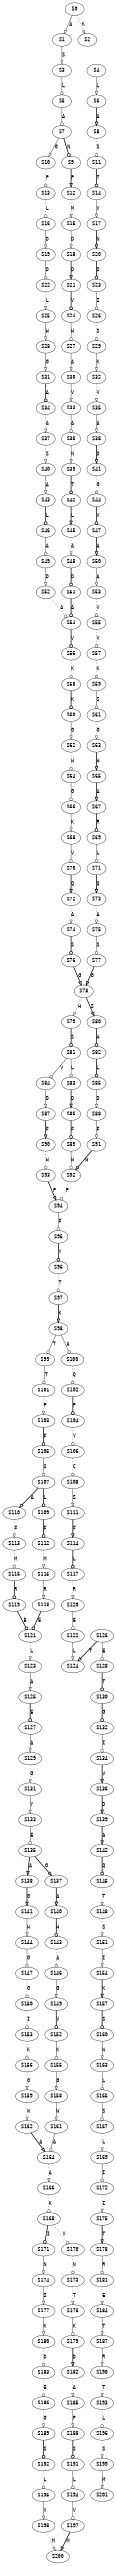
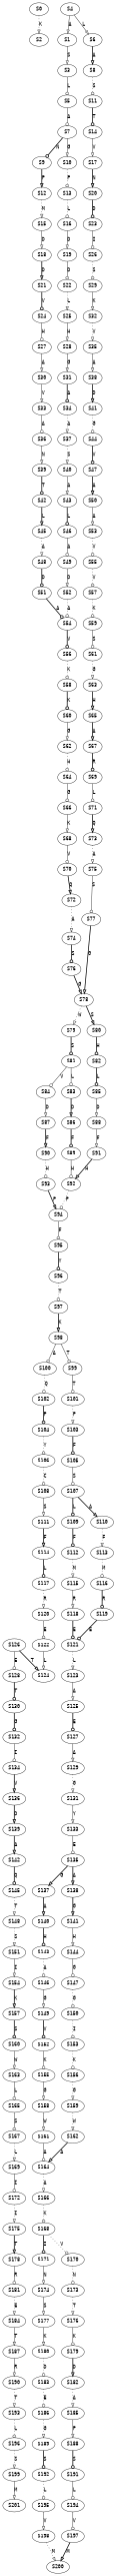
  strict digraph {
    fontname="DejaVu Sans Mono"
    node [fontname="DejaVu Sans Mono"]
    edge [arrowhead=onormal fontname="DejaVu Sans Mono" style=solid]
    S0
    S1
    S2
    S3
    S5
    S4
    S6
    S7
    S8
    S9
    S10
    S11
    S12
    S13
    S14
    S15
    S16
    S17
    S18
    S19
    S20
    S21
    S22
    S23
    S24
    S25
    S26
    S27
    S28
    S29
    S30
    S31
    S32
    S33
    S34
    S35
    S36
    S37
    S38
    S39
    S40
    S41
    S42
    S43
    S44
    S45
    S46
    S47
    S48
    S49
    S50
    S51
    S52
    S53
    S54
    S55
    S56
    S57
    S58
    S59
    S60
    S61
    S62
    S63
    S64
    S65
    S66
    S67
    S68
    S69
    S70
    S71
    S72
    S73
    S74
    S75
    S76
    S77
    S78
    S79
    S80
    S81
    S82
    S83
    S84
    S85
    S86
    S87
    S88
    S89
    S90
    S91
    S92
    S93
    S94
    S95
    S96
    S97
    S98
    S99
    S100
    S101
    S102
    S103
    S104
    S105
    S106
    S107
    S108
    S109
    S110
    S111
    S112
    S113
    S114
    S115
    S116
    S117
    S118
    S119
    S120
    S121
    S122
    S123
    S124
    S125
    S127
    S126
    S128
    S129
    S130
    S131
    S132
    S133
    S134
    S135
    S136
    S137
    S138
    S139
    S140
    S141
    S142
    S143
    S144
    S145
    S146
    S147
    S148
    S149
    S150
    S151
    S152
    S153
    S154
    S155
    S156
    S157
    S158
    S159
    S160
    S161
    S162
    S163
    S164
    S165
    S166
    S167
    S168
    S169
    S170
    S171
    S172
    S173
    S174
    S175
    S176
    S177
    S178
    S179
    S180
    S181
    S182
    S183
    S184
    S185
    S186
    S187
    S188
    S189
    S190
    S191
    S192
    S193
    S194
    S195
    S196
    S197
    S198
    S199
    S200
    S201
-   S0 -> S1 [label=A]
+   S4 -> S1 [label=A]
    S0 -> S2 [label=K style=dotted]
    S1 -> S3 [label=S]
    S3 -> S5 [arrowhead=odot label=L]
    S5 -> S7 [arrowhead=odot label=A]
    S4 -> S6 [label=L]
    S6 -> S8 [label=A style=bold]
    S7 -> S9 [arrowhead=odot label=N style=bold]
    S7 -> S10 [label=G]
    S8 -> S11 [arrowhead=odot label=S style=dotted]
    S9 -> S12 [label=P style=bold]
    S10 -> S13 [arrowhead=odot label=P style=dotted]
    S11 -> S14 [arrowhead=odot label=T style=bold]
    S12 -> S15 [label=M style=dotted]
    S13 -> S16 [arrowhead=odot label=L style=dotted]
    S14 -> S17 [label=V]
    S15 -> S18 [label=D]
    S16 -> S19 [label=D]
    S17 -> S20 [label=N style=bold]
    S18 -> S21 [label=D style=bold]
    S19 -> S22 [arrowhead=odot label=D]
    S20 -> S23 [arrowhead=odot label=D style=bold]
    S21 -> S24 [arrowhead=odot label=V style=bold]
    S22 -> S25 [label=L style=dotted]
    S23 -> S26 [arrowhead=odot label=I]
    S24 -> S27 [arrowhead=odot label=H]
    S25 -> S28 [label=H]
    S26 -> S29 [arrowhead=odot label=S style=dotted]
    S27 -> S30 [label=A]
    S28 -> S31 [label=G]
    S29 -> S32 [label=K]
    S30 -> S33 [label=V]
    S31 -> S34 [arrowhead=odot label=A style=bold]
    S32 -> S35 [label=V style=dotted]
    S33 -> S36 [arrowhead=odot label=A]
    S34 -> S37 [label=A style=dotted]
    S35 -> S38 [label=A]
    S36 -> S39 [label=N]
    S37 -> S40 [label=S style=dotted]
    S38 -> S41 [label=D style=bold]
    S39 -> S42 [arrowhead=odot label=T style=bold]
    S40 -> S43 [label=A]
    S41 -> S44 [arrowhead=odot label=G style=dotted]
    S42 -> S45 [label=L style=bold]
    S43 -> S46 [arrowhead=odot label=L style=bold]
    S44 -> S47 [arrowhead=odot label=V style=bold]
    S45 -> S48 [label=A style=dotted]
    S46 -> S49 [arrowhead=odot label=A]
    S47 -> S50 [label=A style=bold]
    S48 -> S51 [arrowhead=odot label=D style=bold]
    S49 -> S52 [label=D]
    S50 -> S53 [label=A]
    S51 -> S54 [arrowhead=odot label=A style=bold]
    S52 -> S54 [arrowhead=odot label=A style=dotted]
    S53 -> S55 [arrowhead=odot label=V style=dotted]
    S54 -> S56 [arrowhead=odot label=V style=bold]
    S55 -> S57 [arrowhead=odot label=V style=dotted]
    S56 -> S58 [arrowhead=odot label=K style=dotted]
    S57 -> S59 [arrowhead=odot label=K style=dotted]
    S58 -> S60 [arrowhead=odot label=K style=bold]
    S59 -> S61 [arrowhead=odot label=S]
    S60 -> S62 [label=G]
    S61 -> S63 [label=G style=dotted]
    S62 -> S64 [arrowhead=odot label=H style=dotted]
    S63 -> S65 [label=H style=bold]
    S64 -> S66 [arrowhead=odot label=G]
    S65 -> S67 [label=A style=bold]
    S66 -> S68 [label=K]
    S67 -> S69 [arrowhead=odot label=R style=bold]
    S68 -> S70 [arrowhead=odot label=V]
    S69 -> S71 [arrowhead=odot label=L]
    S70 -> S72 [label=Q style=bold]
    S71 -> S73 [label=Q style=bold]
    S72 -> S74 [label=A style=dotted]
    S73 -> S75 [label=A style=dotted]
    S74 -> S76 [arrowhead=odot label=S style=bold]
    S75 -> S77 [arrowhead=odot label=S]
    S76 -> S78 [label=G style=bold]
    S77 -> S78 [label=G style=bold]
-   S78 -> S79 [label=H style=dotted]
+   S78 -> S79 [label=W style=dotted]
    S78 -> S80 [label=S style=bold]
    S79 -> S81 [arrowhead=odot label=S style=bold]
    S80 -> S82 [arrowhead=odot label=H style=bold]
    S81 -> S83 [arrowhead=odot label=L]
    S81 -> S84 [arrowhead=odot label=V]
    S82 -> S85 [arrowhead=odot label=L style=bold]
    S83 -> S86 [label=D style=bold]
    S84 -> S87 [label=D]
    S85 -> S88 [label=D]
    S86 -> S89 [arrowhead=odot label=F style=bold]
    S87 -> S90 [label=F style=bold]
    S88 -> S91 [label=F]
    S89 -> S92 [arrowhead=odot label=H]
    S90 -> S93 [arrowhead=odot label=H style=dotted]
    S91 -> S92 [label=H style=bold]
    S92 -> S94 [arrowhead=odot label=P style=dotted]
    S93 -> S94 [label=P style=bold]
    S94 -> S95 [arrowhead=odot label=F]
    S95 -> S96 [arrowhead=odot label=Y style=bold]
    S96 -> S97 [arrowhead=odot label=T style=dotted]
    S97 -> S98 [label=K style=bold]
    S98 -> S99 [arrowhead=odot label=T]
    S98 -> S100 [arrowhead=odot label=A]
    S99 -> S101 [arrowhead=odot label=T]
    S100 -> S102 [arrowhead=odot label=Q style=dotted]
    S101 -> S103 [label=P style=dotted]
    S102 -> S104 [arrowhead=odot label=P style=bold]
    S103 -> S105 [arrowhead=odot label=F style=bold]
    S104 -> S106 [arrowhead=odot label=Y style=dotted]
    S105 -> S107 [arrowhead=odot label=S]
    S106 -> S108 [arrowhead=odot label=C style=dotted]
    S107 -> S109 [arrowhead=odot label=L style=bold]
    S107 -> S110 [label=A style=bold]
    S108 -> S111 [label=S]
    S109 -> S112 [arrowhead=odot label=F style=bold]
    S110 -> S113 [label=F style=dotted]
    S111 -> S114 [label=F style=bold]
    S112 -> S115 [label=M style=dotted]
    S113 -> S116 [arrowhead=odot label=M style=dotted]
    S114 -> S117 [arrowhead=odot label=L style=bold]
    S115 -> S118 [label=R]
    S116 -> S119 [arrowhead=odot label=R style=bold]
    S117 -> S120 [label=R style=dotted]
    S118 -> S121 [arrowhead=odot label=E style=bold]
    S119 -> S121 [arrowhead=odot label=E style=bold]
    S120 -> S122 [arrowhead=odot label=E]
    S121 -> S123 [label=L style=dotted]
    S122 -> S124 [label=L]
    S123 -> S125 [label=A]
    S125 -> S127 [arrowhead=odot label=E style=bold]
    S127 -> S129 [label=A]
    S126 -> S124 [label=T style=bold]
    S126 -> S128 [arrowhead=odot label=E]
    S128 -> S130 [arrowhead=odot label=T style=bold]
    S129 -> S131 [label=G style=dotted]
    S130 -> S132 [arrowhead=odot label=G style=bold]
    S131 -> S133 [label=Y]
    S132 -> S134 [arrowhead=odot label=I]
    S133 -> S135 [arrowhead=odot label=E]
    S134 -> S136 [label=V style=bold]
    S135 -> S137 [label=G style=bold]
    S135 -> S138 [label=A style=bold]
    S136 -> S139 [label=D style=bold]
    S137 -> S140 [label=A style=bold]
    S138 -> S141 [label=G style=bold]
    S139 -> S142 [label=A style=bold]
    S140 -> S143 [arrowhead=odot label=H style=bold]
    S141 -> S144 [label=H]
    S142 -> S145 [arrowhead=odot label=Q style=bold]
    S143 -> S146 [arrowhead=odot label=A style=dotted]
    S144 -> S147 [arrowhead=odot label=G]
    S145 -> S148 [label=T style=dotted]
    S146 -> S149 [label=G]
    S147 -> S150 [arrowhead=odot label=G style=dotted]
    S148 -> S151 [label=S style=dotted]
    S149 -> S152 [arrowhead=odot label=V style=bold]
    S150 -> S153 [arrowhead=odot label=I style=dotted]
    S151 -> S154 [label=I]
    S152 -> S155 [arrowhead=odot label=K]
    S153 -> S156 [arrowhead=odot label=K style=dotted]
    S154 -> S157 [label=K style=bold]
    S155 -> S158 [label=G]
    S156 -> S159 [label=G style=dotted]
    S157 -> S160 [arrowhead=odot label=S style=bold]
    S158 -> S161 [label=W]
    S159 -> S162 [label=W style=dotted]
    S160 -> S163 [label=W]
    S161 -> S164 [arrowhead=odot label=A]
    S162 -> S164 [label=A style=bold]
    S163 -> S165 [arrowhead=odot label=L]
    S164 -> S166 [label=A style=dotted]
    S165 -> S167 [arrowhead=odot label=S]
    S166 -> S168 [arrowhead=odot label=K style=dotted]
    S167 -> S169 [label=L style=dotted]
    S168 -> S170 [arrowhead=odot label=V style=dotted]
    S168 -> S171 [arrowhead=odot label=I style=bold]
    S169 -> S172 [arrowhead=odot label=I]
    S170 -> S173 [arrowhead=odot label=N style=dotted]
    S171 -> S174 [label=N]
    S172 -> S175 [label=I style=dotted]
    S173 -> S176 [label=T style=dotted]
    S174 -> S177 [label=S]
    S175 -> S178 [label=T style=bold]
    S176 -> S179 [arrowhead=odot label=K]
    S177 -> S180 [label=K]
    S178 -> S181 [arrowhead=odot label=R]
    S179 -> S182 [label=D style=bold]
    S180 -> S183 [arrowhead=odot label=D style=dotted]
    S181 -> S184 [label=E style=dotted]
    S182 -> S185 [label=A style=dotted]
    S183 -> S186 [arrowhead=odot label=E style=dotted]
    S184 -> S187 [label=T]
    S185 -> S188 [label=P]
    S186 -> S189 [label=G style=dotted]
    S187 -> S190 [label=R]
    S188 -> S191 [arrowhead=odot label=S style=bold]
    S189 -> S192 [arrowhead=odot label=S style=bold]
    S190 -> S193 [label=T style=dotted]
    S191 -> S194 [arrowhead=odot label=L]
    S192 -> S195 [arrowhead=odot label=L style=dotted]
    S193 -> S196 [arrowhead=odot label=L style=dotted]
    S194 -> S197 [arrowhead=odot label=V]
    S195 -> S198 [label=V]
    S196 -> S199 [label=S style=dotted]
    S197 -> S200 [label=M style=bold]
    S198 -> S200 [label=M style=dotted]
    S199 -> S201 [label=M]
  }
